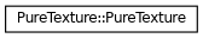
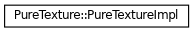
  digraph {
    rankdir=LR
-   n1 [color=black fillcolor=white fontname=Helvetica fontsize=10 height=0.2 label="PureTexture::PureTexture" shape=record style=filled width=0.4]
+   n1 [color=black fillcolor=white fontname=Helvetica fontsize=10 height=0.2 label="PureTexture::PureTextureImpl" shape=record style=filled width=0.4]
  }
